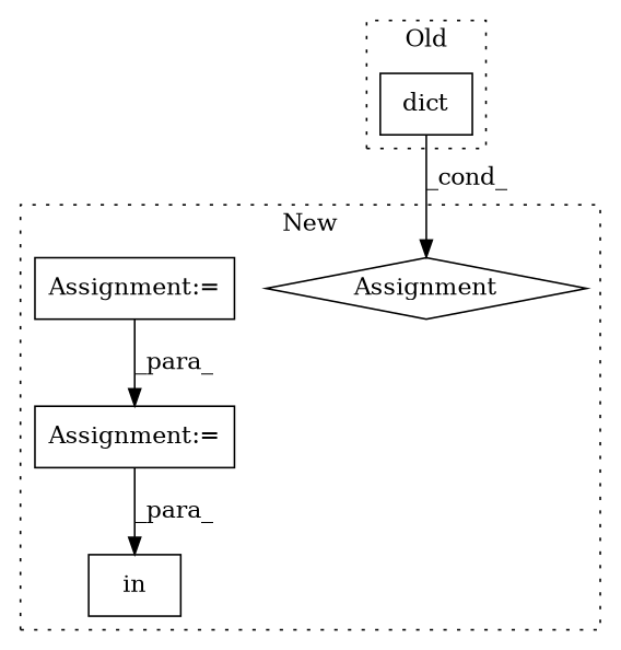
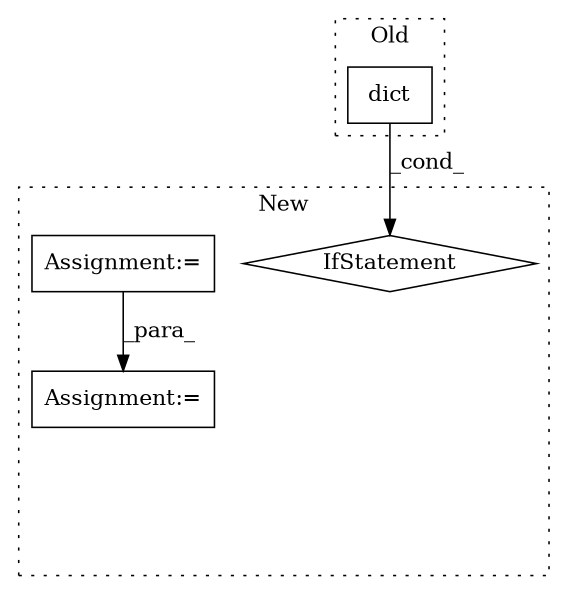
  digraph {
    node [a=7 shape=box]
-   n1 [a=105 l=65 label=in s=9510]
-   n2 [a=25 l="12,2" label=Assignment s="9498,9575" shape=diamond]
+   n2 [a=25 l="12,2" label=IfStatement s="9498,9575" shape=diamond]
    n3 [l=12 label="Assignment:=" s=8956]
    n4 [l=28 label="Assignment:=" s=9039]
    n5 [a=32 l=6 label=dict s=8780]
    subgraph cluster_1 {
      label=New
      style=dotted
-     n1
      n2
      n3
      n4
    }
    subgraph cluster_2 {
      label=Old
      style=dotted
      n5
    }
-   n3 -> n1 [label=_para_]
    n4 -> n3 [label=_para_]
    n5 -> n2 [label=_cond_]
  }
